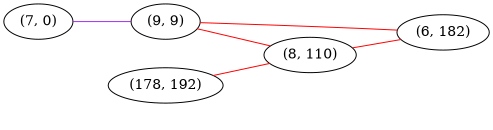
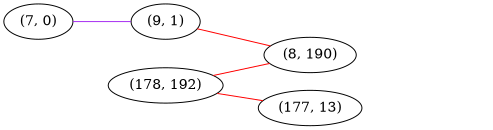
  graph {
    rankdir=LR
    edge [color=red weight=1]
    n1 [label="(7, 0)"]
-   "(9, 9)"
-   "(8, 190)" [label="(8, 110)"]
-   "(6, 182)"
+   "(9, 9)" [label="(9, 1)"]
+   "(8, 190)"
    n5 [label="(178, 192)"]
+   "(177, 13)"
    n1 -- "(9, 9)" [color=purple weight=4]
    "(9, 9)" -- "(8, 190)"
-   "(9, 9)" -- "(6, 182)"
-   "(8, 190)" -- "(6, 182)"
    n5 -- "(8, 190)"
+   n5 -- "(177, 13)"
  }
